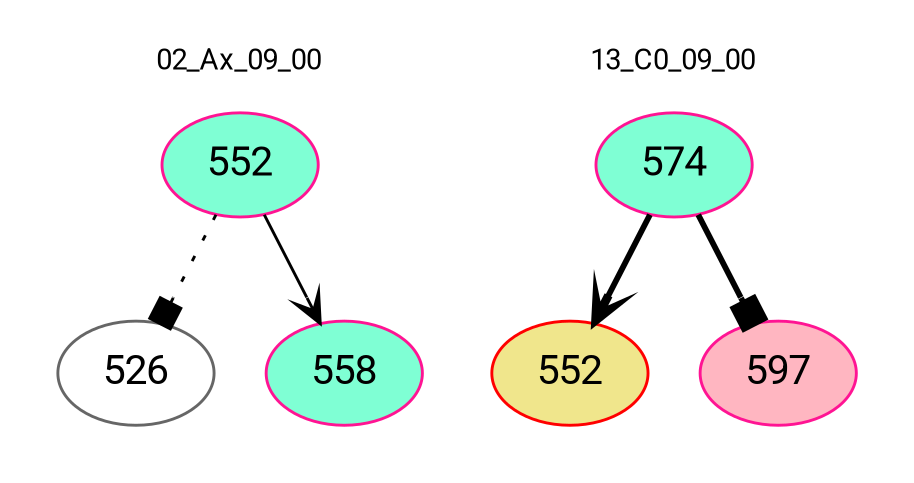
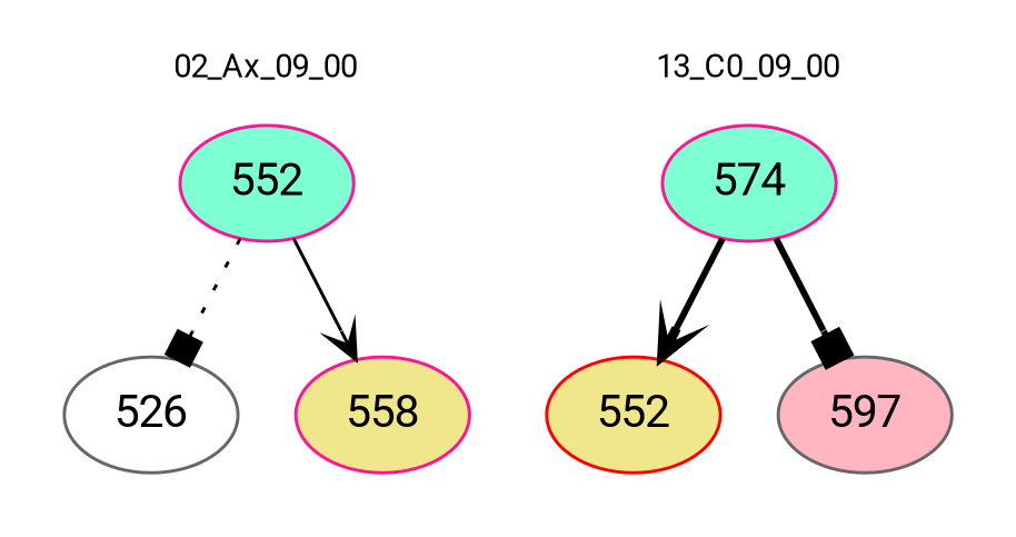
  digraph {
    fontname=Roboto
    node [color=deeppink fillcolor=aquamarine fontname=Roboto style=filled]
    edge [arrowhead=box color=black fontname=Roboto style=bold]
    n1 [label=552]
    n2 [color=gray40 fillcolor=white label=526]
-   n3 [label=558]
+   n3 [fillcolor=khaki label=558]
    n4 [label=574]
    n5 [color=red fillcolor=khaki label=552]
-   n6 [fillcolor=lightpink label=597]
+   n6 [color=gray40 fillcolor=lightpink label=597]
    subgraph cluster_1 {
      color=white
      fontsize=10
      label="02_Ax_09_00"
      n1
      n2
      n3
    }
    subgraph cluster_2 {
      color=white
      fontsize=10
      label="13_C0_09_00"
      n4
      n5
      n6
    }
    n1 -> n2 [style=dotted]
    n1 -> n3 [arrowhead=vee style=solid]
    n4 -> n5 [arrowhead=vee]
    n4 -> n6
  }
